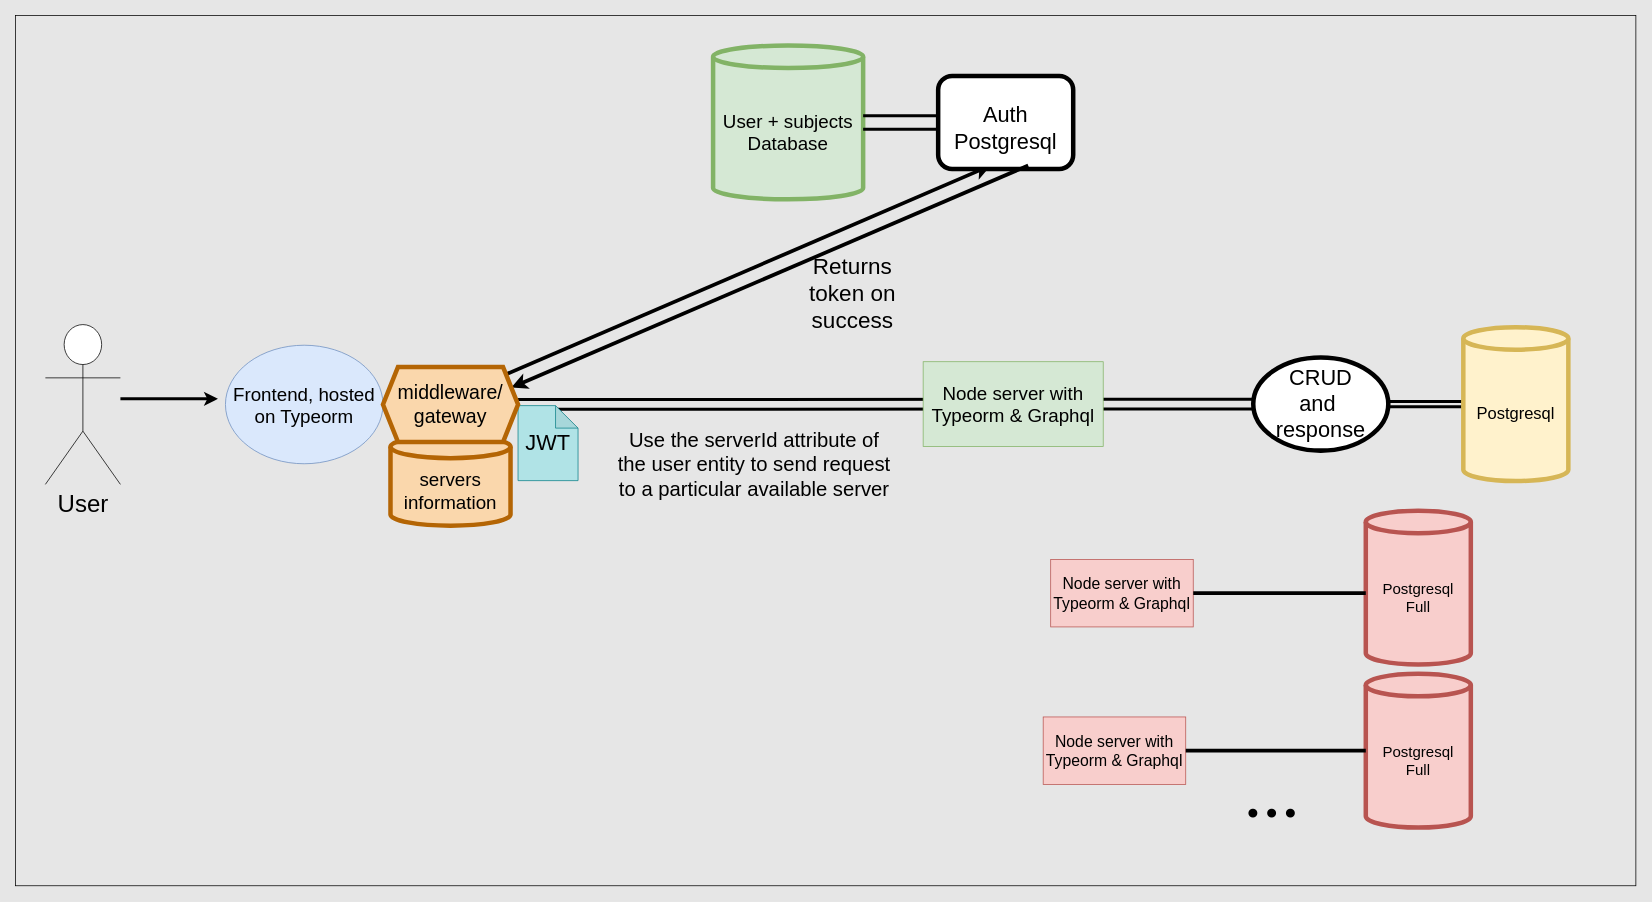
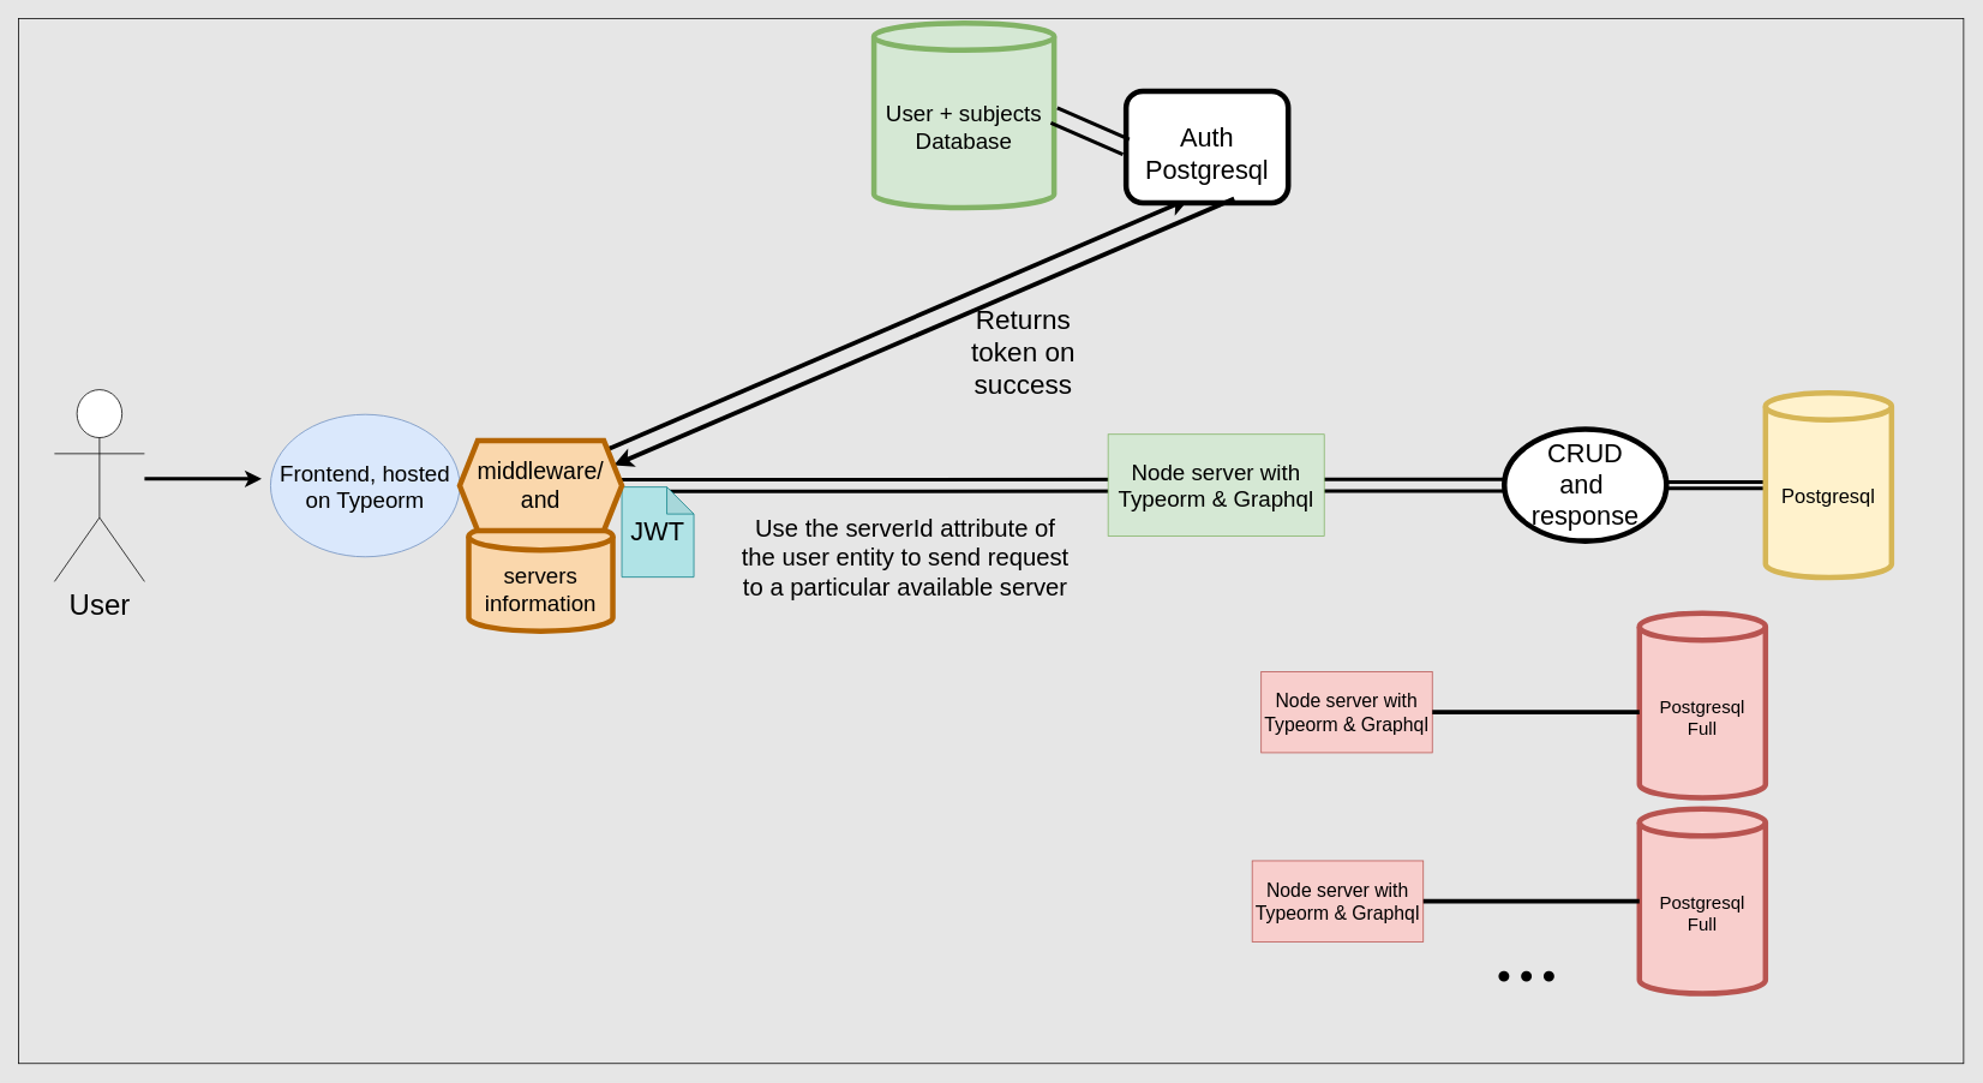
  <mxCell id="0" />
  <mxCell id="1" parent="0" />
  <mxCell id="2" value="" style="rounded=0;whiteSpace=wrap;html=1;fontSize=25;labelBackgroundColor=#D1D1D1;noLabel=1;fontColor=none;fillColor=#E6E6E6;" parent="1" vertex="1"><mxGeometry x="20" y="20" width="2160" height="1160" as="geometry" /></mxCell>
  <mxCell id="3" value="&lt;div style=&quot;font-size: 32px;&quot;&gt;User&lt;/div&gt;&lt;div style=&quot;font-size: 32px;&quot;&gt;&lt;br style=&quot;font-size: 32px;&quot;&gt;&lt;/div&gt;" style="shape=umlActor;verticalLabelPosition=bottom;verticalAlign=top;html=1;outlineConnect=0;fontSize=32;" parent="1" vertex="1"><mxGeometry x="60" y="432" width="100" height="213" as="geometry" /></mxCell>
  <mxCell id="4" value="" style="endArrow=classic;html=1;strokeWidth=4;fontSize=17;" parent="1" edge="1"><mxGeometry width="50" height="50" relative="1" as="geometry"><mxPoint x="160" y="531" as="sourcePoint" /><mxPoint x="290" y="531" as="targetPoint" /></mxGeometry></mxCell>
  <mxCell id="5" value="&lt;font style=&quot;font-size: 25px;&quot;&gt;Frontend, hosted on Typeorm&lt;/font&gt;" style="ellipse;whiteSpace=wrap;html=1;fillColor=#dae8fc;strokeColor=#6c8ebf;fontSize=25;" parent="1" vertex="1"><mxGeometry x="300" y="459.5" width="210" height="158" as="geometry" /></mxCell>
  <mxCell id="6" value="&lt;div&gt;&lt;font style=&quot;font-size: 29px&quot;&gt;CRUD&lt;/font&gt;&lt;/div&gt;&lt;div&gt;&lt;font style=&quot;font-size: 29px&quot;&gt;and&amp;nbsp; response &lt;br&gt;&lt;/font&gt;&lt;/div&gt;" style="ellipse;whiteSpace=wrap;html=1;strokeWidth=6;" parent="1" vertex="1"><mxGeometry x="1670" y="476" width="180" height="124" as="geometry" /></mxCell>
  <mxCell id="7" value="" style="endArrow=none;html=1;strokeWidth=4;exitX=1;exitY=0.5;exitDx=0;exitDy=0;shape=link;" parent="1" source="6" target="8" edge="1"><mxGeometry width="50" height="50" relative="1" as="geometry"><mxPoint x="1590" y="567.5" as="sourcePoint" /><mxPoint x="1850" y="357.5" as="targetPoint" /></mxGeometry></mxCell>
- <mxCell id="8" value="&lt;font style=&quot;font-size: 22px;&quot;&gt;Postgresql&lt;/font&gt;" style="shape=cylinder3;whiteSpace=wrap;html=1;boundedLbl=1;backgroundOutline=1;size=15;strokeWidth=6;fillColor=#fff2cc;strokeColor=#d6b656;fontSize=22;" parent="1" vertex="1"><mxGeometry x="1950" y="435.5" width="140" height="205" as="geometry" /></mxCell>
+ <mxCell id="8" value="&lt;font style=&quot;font-size: 22px;&quot;&gt;Postgresql&lt;/font&gt;" style="shape=cylinder3;whiteSpace=wrap;html=1;boundedLbl=1;backgroundOutline=1;size=15;strokeWidth=6;fillColor=#fff2cc;strokeColor=#d6b656;fontSize=22;" parent="1" vertex="1"><mxGeometry x="1960" y="435.5" width="140" height="205" as="geometry" /></mxCell>
  <mxCell id="9" value="Node server with Typeorm &amp;amp; Graphql" style="rounded=0;whiteSpace=wrap;html=1;fillColor=#f8cecc;strokeColor=#b85450;fontSize=21;" parent="1" vertex="1"><mxGeometry x="1390" y="955" width="190" height="90" as="geometry" /></mxCell>
  <mxCell id="10" value="" style="endArrow=none;html=1;strokeWidth=4;entryX=0;entryY=0.5;entryDx=0;entryDy=0;shape=link;width=10;exitX=1;exitY=0.5;exitDx=0;exitDy=0;" parent="1" source="27" target="6" edge="1"><mxGeometry width="50" height="50" relative="1" as="geometry"><mxPoint x="680" y="570" as="sourcePoint" /><mxPoint x="2070" y="657.5" as="targetPoint" /></mxGeometry></mxCell>
  <mxCell id="11" value="&lt;font style=&quot;font-size: 100px&quot; face=&quot;Comic Sans MS&quot;&gt;...&lt;/font&gt;" style="text;html=1;strokeColor=none;fillColor=none;align=center;verticalAlign=middle;whiteSpace=wrap;rounded=0;fontSize=21;" parent="1" vertex="1"><mxGeometry x="1570" y="1020" width="250" height="70" as="geometry" /></mxCell>
  <mxCell id="12" value="&lt;div&gt;servers&lt;/div&gt;&lt;div&gt;information&lt;br&gt;&lt;/div&gt;" style="shape=cylinder3;whiteSpace=wrap;html=1;boundedLbl=1;backgroundOutline=1;size=15;fontSize=25;strokeColor=#b46504;strokeWidth=6;fillColor=#fad7ac;" parent="1" vertex="1"><mxGeometry x="520" y="580" width="160" height="120" as="geometry" /></mxCell>
  <mxCell id="13" value="&lt;div&gt;&lt;font style=&quot;font-size: 20px&quot;&gt;Postgresql&lt;/font&gt;&lt;/div&gt;&lt;div&gt;&lt;font style=&quot;font-size: 20px&quot;&gt;Full&lt;br&gt;&lt;/font&gt;&lt;/div&gt;" style="shape=cylinder3;whiteSpace=wrap;html=1;boundedLbl=1;backgroundOutline=1;size=15;strokeWidth=6;fillColor=#f8cecc;strokeColor=#b85450;" parent="1" vertex="1"><mxGeometry x="1820" y="897.5" width="140" height="205" as="geometry" /></mxCell>
  <mxCell id="14" value="" style="endArrow=none;html=1;fontSize=25;strokeWidth=5;exitX=1;exitY=0.5;exitDx=0;exitDy=0;entryX=0;entryY=0.5;entryDx=0;entryDy=0;entryPerimeter=0;" parent="1" source="9" target="13" edge="1"><mxGeometry width="50" height="50" relative="1" as="geometry"><mxPoint x="1470" y="597.5" as="sourcePoint" /><mxPoint x="1520" y="547.5" as="targetPoint" /></mxGeometry></mxCell>
  <mxCell id="15" value="" style="endArrow=classic;html=1;fontSize=25;strokeWidth=5;" parent="1" edge="1"><mxGeometry width="50" height="50" relative="1" as="geometry"><mxPoint x="670" y="500" as="sourcePoint" /><mxPoint x="1320" y="220" as="targetPoint" /></mxGeometry></mxCell>
- <mxCell id="16" value="&lt;p style=&quot;line-height: 130% ; font-size: 25px&quot;&gt;&lt;/p&gt;&lt;div style=&quot;font-size: 25px&quot;&gt;&lt;font style=&quot;font-size: 25px&quot;&gt;User + subjects&lt;br&gt;&lt;/font&gt;&lt;/div&gt;&lt;div style=&quot;font-size: 25px&quot;&gt;&lt;font style=&quot;font-size: 25px&quot;&gt;Database&lt;/font&gt;&lt;/div&gt;&lt;p style=&quot;font-size: 25px&quot;&gt;&lt;/p&gt;" style="shape=cylinder3;whiteSpace=wrap;html=1;boundedLbl=1;backgroundOutline=1;size=15;strokeWidth=6;fillColor=#d5e8d4;strokeColor=#82b366;fontSize=25;" parent="1" vertex="1"><mxGeometry x="950" y="60" width="200" height="205" as="geometry" /></mxCell>
+ <mxCell id="16" value="&lt;p style=&quot;line-height: 130% ; font-size: 25px&quot;&gt;&lt;/p&gt;&lt;div style=&quot;font-size: 25px&quot;&gt;&lt;font style=&quot;font-size: 25px&quot;&gt;User + subjects&lt;br&gt;&lt;/font&gt;&lt;/div&gt;&lt;div style=&quot;font-size: 25px&quot;&gt;&lt;font style=&quot;font-size: 25px&quot;&gt;Database&lt;/font&gt;&lt;/div&gt;&lt;p style=&quot;font-size: 25px&quot;&gt;&lt;/p&gt;" style="shape=cylinder3;whiteSpace=wrap;html=1;boundedLbl=1;backgroundOutline=1;size=15;strokeWidth=6;fillColor=#d5e8d4;strokeColor=#82b366;fontSize=25;" parent="1" vertex="1"><mxGeometry x="970" y="25" width="200" height="205" as="geometry" /></mxCell>
  <mxCell id="17" value="&lt;div&gt;&lt;br&gt;&lt;/div&gt;&lt;div&gt;&lt;font style=&quot;font-size: 29px&quot;&gt;Auth Postgresql&lt;br&gt;&lt;/font&gt;&lt;/div&gt;" style="rounded=1;whiteSpace=wrap;html=1;strokeWidth=6;" parent="1" vertex="1"><mxGeometry x="1250" y="100.5" width="180" height="124" as="geometry" /></mxCell>
  <mxCell id="18" value="" style="endArrow=none;html=1;strokeWidth=4;exitX=0;exitY=0.5;exitDx=0;exitDy=0;entryX=1;entryY=0.5;entryDx=0;entryDy=0;shape=link;entryPerimeter=0;width=15;" parent="1" source="17" target="16" edge="1"><mxGeometry width="50" height="50" relative="1" as="geometry"><mxPoint x="1718" y="424.5" as="sourcePoint" /><mxPoint x="1815" y="424.5" as="targetPoint" /></mxGeometry></mxCell>
  <mxCell id="19" value="" style="endArrow=classic;html=1;fontSize=25;strokeWidth=5;entryX=1;entryY=0.25;entryDx=0;entryDy=0;" parent="1" target="27" edge="1"><mxGeometry width="50" height="50" relative="1" as="geometry"><mxPoint x="1370" y="220" as="sourcePoint" /><mxPoint x="690" y="560" as="targetPoint" /></mxGeometry></mxCell>
  <mxCell id="20" value="&lt;font style=&quot;font-size: 29px&quot;&gt;JWT&lt;/font&gt;" style="shape=note;whiteSpace=wrap;html=1;backgroundOutline=1;darkOpacity=0.05;fontSize=25;fillColor=#b0e3e6;strokeColor=#0e8088;" parent="1" vertex="1"><mxGeometry x="690" y="540" width="80" height="100" as="geometry" /></mxCell>
  <mxCell id="21" value="Returns token on success" style="text;html=1;strokeColor=none;fillColor=none;align=center;verticalAlign=middle;whiteSpace=wrap;rounded=0;fontSize=30;" parent="1" vertex="1"><mxGeometry x="1055" y="380" width="162" height="20" as="geometry" /></mxCell>
  <mxCell id="22" value="" style="shape=image;html=1;verticalAlign=top;verticalLabelPosition=bottom;labelBackgroundColor=#ffffff;imageAspect=0;aspect=fixed;image=https://cdn1.iconfinder.com/data/icons/material-core/18/check-128.png;fontSize=30;" parent="1" vertex="1"><mxGeometry x="1520" y="440" width="90" height="90" as="geometry" /></mxCell>
  <mxCell id="23" value="Node server with Typeorm &amp;amp; Graphql" style="rounded=0;whiteSpace=wrap;html=1;fillColor=#d5e8d4;strokeColor=#82b366;fontSize=25;" parent="1" vertex="1"><mxGeometry x="1230" y="481.5" width="240" height="113" as="geometry" /></mxCell>
  <mxCell id="24" value="Node server with Typeorm &amp;amp; Graphql" style="rounded=0;whiteSpace=wrap;html=1;fillColor=#f8cecc;strokeColor=#b85450;fontSize=21;" parent="1" vertex="1"><mxGeometry x="1400" y="745" width="190" height="90" as="geometry" /></mxCell>
  <mxCell id="25" value="&lt;div&gt;&lt;font style=&quot;font-size: 20px&quot;&gt;Postgresql&lt;/font&gt;&lt;/div&gt;&lt;div&gt;&lt;font style=&quot;font-size: 20px&quot;&gt;Full&lt;br&gt;&lt;/font&gt;&lt;/div&gt;" style="shape=cylinder3;whiteSpace=wrap;html=1;boundedLbl=1;backgroundOutline=1;size=15;strokeWidth=6;fillColor=#f8cecc;strokeColor=#b85450;" parent="1" vertex="1"><mxGeometry x="1820" y="680" width="140" height="205" as="geometry" /></mxCell>
  <mxCell id="26" value="" style="endArrow=none;html=1;fontSize=25;strokeWidth=5;exitX=1;exitY=0.5;exitDx=0;exitDy=0;entryX=0;entryY=0.5;entryDx=0;entryDy=0;entryPerimeter=0;" parent="1" source="24" edge="1"><mxGeometry width="50" height="50" relative="1" as="geometry"><mxPoint x="1470" y="465" as="sourcePoint" /><mxPoint x="1820" y="790" as="targetPoint" /></mxGeometry></mxCell>
- <mxCell id="27" value="&lt;div style=&quot;font-size: 26px&quot;&gt;&lt;font style=&quot;font-size: 26px&quot;&gt;middleware/&lt;/font&gt;&lt;/div&gt;&lt;div style=&quot;font-size: 26px&quot;&gt;&lt;font style=&quot;font-size: 26px&quot;&gt;gateway&lt;br&gt;&lt;/font&gt;&lt;/div&gt;" style="shape=hexagon;perimeter=hexagonPerimeter2;whiteSpace=wrap;html=1;fixedSize=1;fillColor=#fad7ac;strokeColor=#b46504;strokeWidth=6;" vertex="1" parent="1"><mxGeometry x="510" y="488.5" width="180" height="100" as="geometry" /></mxCell>
+ <mxCell id="27" value="&lt;div style=&quot;font-size: 26px&quot;&gt;&lt;font style=&quot;font-size: 26px&quot;&gt;middleware/&lt;/font&gt;&lt;/div&gt;&lt;div style=&quot;font-size: 26px&quot;&gt;&lt;font style=&quot;font-size: 26px&quot;&gt;and&lt;br&gt;&lt;/font&gt;&lt;/div&gt;" style="shape=hexagon;perimeter=hexagonPerimeter2;whiteSpace=wrap;html=1;fixedSize=1;fillColor=#fad7ac;strokeColor=#b46504;strokeWidth=6;" vertex="1" parent="1"><mxGeometry x="510" y="488.5" width="180" height="100" as="geometry" /></mxCell>
  <mxCell id="28" value="&lt;font style=&quot;font-size: 27px&quot;&gt;Use the serverId attribute of the user entity to send request to a particular available server&lt;br&gt;&lt;/font&gt;" style="text;html=1;strokeColor=none;fillColor=none;align=center;verticalAlign=middle;whiteSpace=wrap;rounded=0;" vertex="1" parent="1"><mxGeometry x="820" y="608.5" width="370" height="20" as="geometry" /></mxCell>
